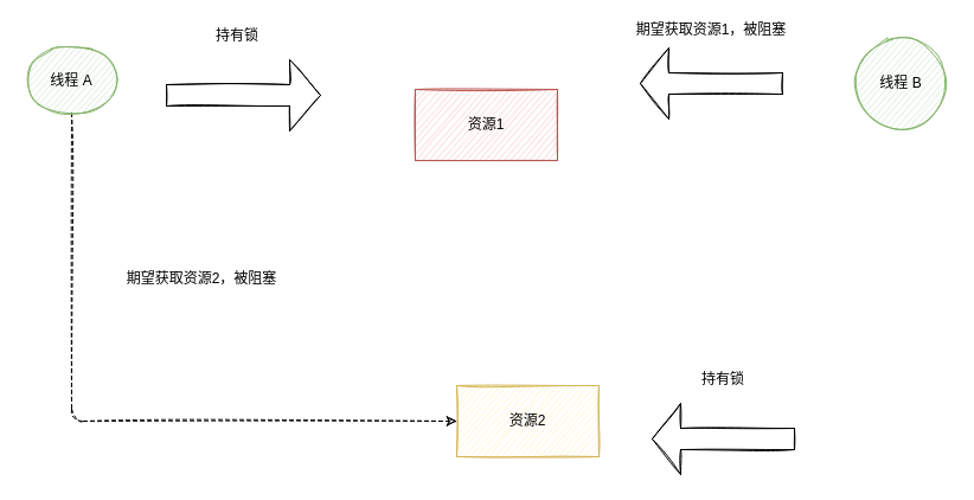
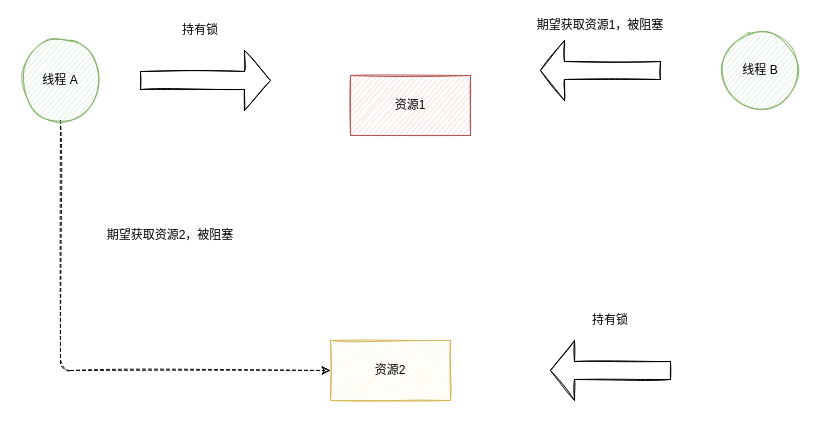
  <mxCell id="0" />
  <mxCell id="1" parent="0" />
  <mxCell id="2" style="edgeStyle=orthogonalEdgeStyle;orthogonalLoop=1;jettySize=auto;html=1;exitX=0.5;exitY=1;exitDx=0;exitDy=0;entryX=0;entryY=0.5;entryDx=0;entryDy=0;sketch=1;dashed=1;" parent="1" source="3" target="6" edge="1"><mxGeometry relative="1" as="geometry" /></mxCell>
- <mxCell id="3" value="线程 A" style="ellipse;whiteSpace=wrap;html=1;aspect=fixed;fillColor=#d5e8d4;strokeColor=#82b366;sketch=1;" parent="1" vertex="1"><mxGeometry x="20" y="40" width="80" height="55" as="geometry" /></mxCell>
+ <mxCell id="3" value="线程 A" style="ellipse;whiteSpace=wrap;html=1;aspect=fixed;fillColor=#d5e8d4;strokeColor=#82b366;sketch=1;" parent="1" vertex="1"><mxGeometry x="20" y="40" width="80" height="80" as="geometry" /></mxCell>
  <mxCell id="4" value="资源1" style="whiteSpace=wrap;html=1;fillColor=#f8cecc;strokeColor=#b85450;sketch=1;" parent="1" vertex="1"><mxGeometry x="350" y="75" width="120" height="60" as="geometry" /></mxCell>
  <mxCell id="5" value="线程 B" style="ellipse;whiteSpace=wrap;html=1;aspect=fixed;fillColor=#d5e8d4;strokeColor=#82b366;sketch=1;" parent="1" vertex="1"><mxGeometry x="720" y="30" width="80" height="80" as="geometry" /></mxCell>
- <mxCell id="6" value="资源2" style="whiteSpace=wrap;html=1;fillColor=#fff2cc;strokeColor=#d6b656;sketch=1;" parent="1" vertex="1"><mxGeometry x="385" y="325" width="120" height="60" as="geometry" /></mxCell>
+ <mxCell id="6" value="资源2" style="whiteSpace=wrap;html=1;fillColor=#fff2cc;strokeColor=#d6b656;sketch=1;" parent="1" vertex="1"><mxGeometry x="330" y="340" width="120" height="60" as="geometry" /></mxCell>
  <mxCell id="7" value="" style="shape=singleArrow;whiteSpace=wrap;html=1;sketch=1;" parent="1" vertex="1"><mxGeometry x="140" y="50" width="130" height="60" as="geometry" /></mxCell>
  <mxCell id="8" value="" style="shape=singleArrow;direction=west;whiteSpace=wrap;html=1;sketch=1;" parent="1" vertex="1"><mxGeometry x="540" y="40" width="120" height="60" as="geometry" /></mxCell>
  <mxCell id="9" value="" style="shape=singleArrow;direction=west;whiteSpace=wrap;html=1;sketch=1;" parent="1" vertex="1"><mxGeometry x="550" y="340" width="120" height="60" as="geometry" /></mxCell>
  <mxCell id="10" value="持有锁" style="text;html=1;strokeColor=none;fillColor=none;align=center;verticalAlign=middle;whiteSpace=wrap;sketch=1;" parent="1" vertex="1"><mxGeometry x="180" y="20" width="40" height="20" as="geometry" /></mxCell>
  <mxCell id="11" value="持有锁" style="text;html=1;strokeColor=none;fillColor=none;align=center;verticalAlign=middle;whiteSpace=wrap;sketch=1;" parent="1" vertex="1"><mxGeometry x="590" y="310" width="40" height="20" as="geometry" /></mxCell>
  <mxCell id="12" value="期望获取资源2，被阻塞" style="text;html=1;strokeColor=none;fillColor=none;align=center;verticalAlign=middle;whiteSpace=wrap;sketch=1;" parent="1" vertex="1"><mxGeometry x="80" y="230" width="180" height="10" as="geometry" /></mxCell>
  <mxCell id="13" value="期望获取资源1，被阻塞" style="text;html=1;strokeColor=none;fillColor=none;align=center;verticalAlign=middle;whiteSpace=wrap;sketch=1;" parent="1" vertex="1"><mxGeometry x="510" y="20" width="180" height="10" as="geometry" /></mxCell>
